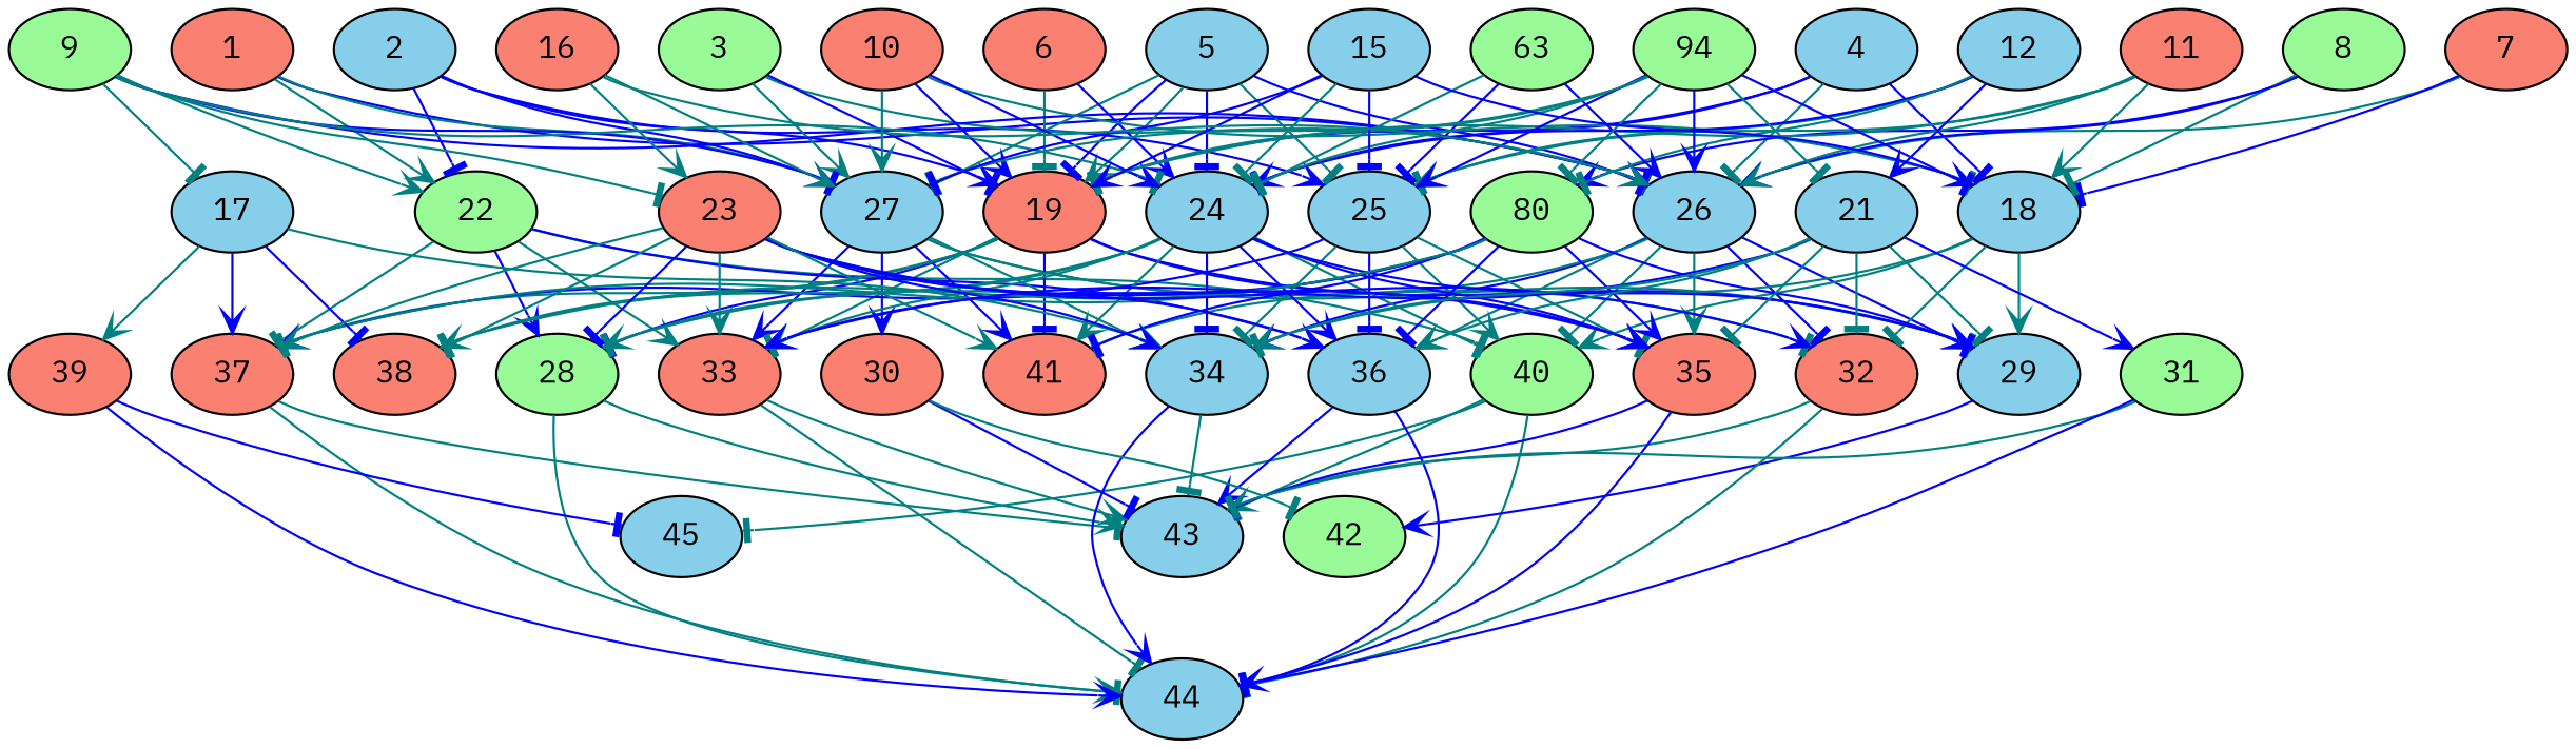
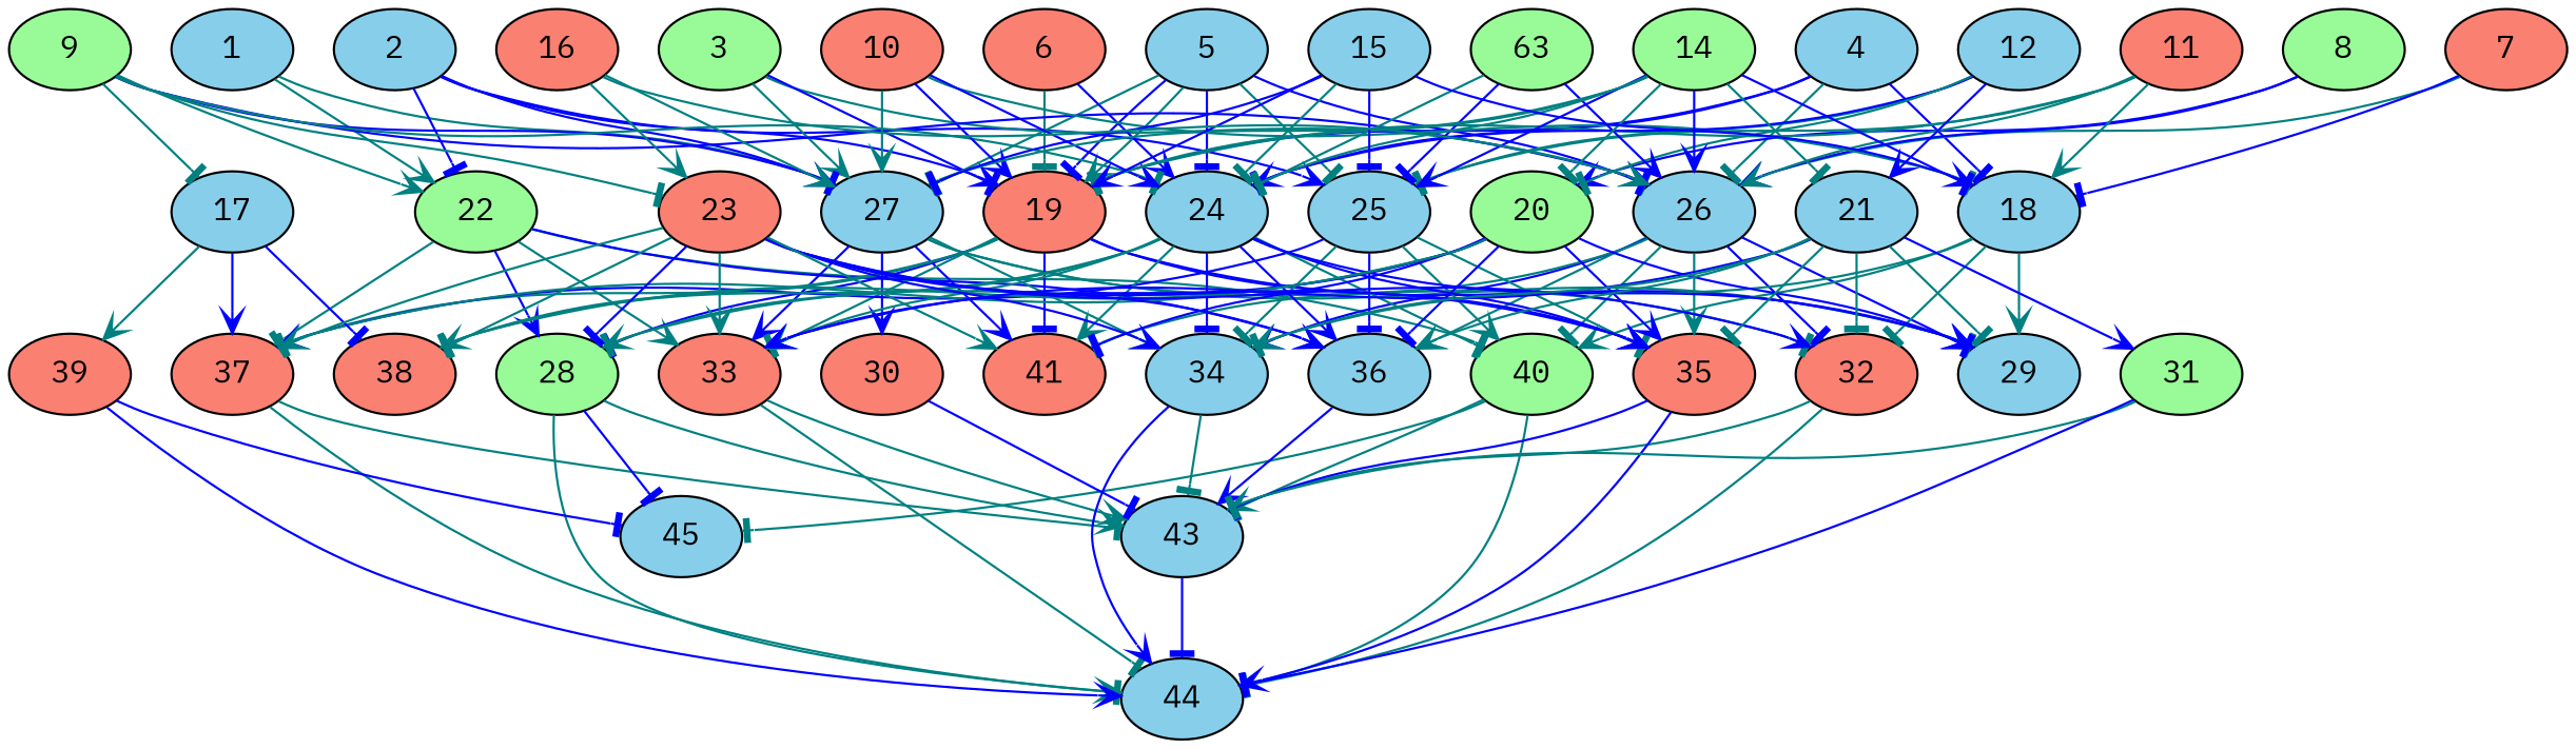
  digraph {
    fontname="IBM Plex Mono"
    node [alpha=0.09 fillcolor=skyblue fontname="IBM Plex Mono" style=filled]
    edge [arrowhead=tee color=teal fontname="IBM Plex Mono"]
-   1 [alpha=0.06 expect_size=42851328 fillcolor=salmon]
+   1 [alpha=0.06 expect_size=42851328]
    22 [alpha=0.18 expect_size=30874624 fillcolor=palegreen]
    26 [alpha=0.20 expect_size=14480384]
    27 [expect_size=13891584]
    37 [alpha=0.12 expect_size=7598080 fillcolor=salmon]
    40 [alpha=0.01 expect_size=8308736 fillcolor=palegreen]
    28 [alpha=0.05 expect_size=28413952 fillcolor=palegreen]
    33 [expect_size=31600640 fillcolor=salmon]
    36 [alpha=0.12 expect_size=7742464]
    34 [alpha=0.15 expect_size=8365056]
    29 [alpha=0.06 expect_size=49580032]
    32 [alpha=0.08 expect_size=35229696 fillcolor=salmon]
    35 [alpha=0.15 expect_size=33823744 fillcolor=salmon]
    41 [alpha=0.13 expect_size=31553536 fillcolor=salmon]
    30 [alpha=0.10 expect_size=16191488 fillcolor=salmon]
    43 [alpha=0.06 expect_size=6529024]
    44 [expect_size=26611712]
    45 [alpha=0.19 expect_size=14493696]
-   42 [alpha=0.15 expect_size=35487744 fillcolor=palegreen]
    2 [alpha=0.00 expect_size=5948416]
    19 [alpha=0.06 expect_size=37798912 fillcolor=salmon]
    25 [expect_size=23218176]
    38 [alpha=0.15 expect_size=29899776 fillcolor=salmon]
    3 [alpha=0.11 expect_size=41352192 fillcolor=palegreen]
    4 [alpha=0.08 expect_size=26358784]
    18 [expect_size=13435904]
    24 [alpha=0.11 expect_size=31755264]
    5 [alpha=0.02 expect_size=46564352]
    6 [alpha=0.07 expect_size=35534848 fillcolor=salmon]
    7 [alpha=0.00 expect_size=48936960 fillcolor=salmon]
    8 [alpha=0.10 expect_size=19049472 fillcolor=palegreen]
-   20 [alpha=0.06 expect_size=35123200 fillcolor=palegreen label=80]
+   20 [alpha=0.06 expect_size=35123200 fillcolor=palegreen]
    9 [alpha=0.19 expect_size=19033088 fillcolor=palegreen]
    17 [alpha=0.06 expect_size=12436480]
    23 [alpha=0.10 expect_size=26543104 fillcolor=salmon]
    39 [alpha=0.12 expect_size=41268224 fillcolor=salmon]
    10 [expect_size=11402240 fillcolor=salmon]
    11 [expect_size=24098816 fillcolor=salmon]
    12 [alpha=0.18 expect_size=38848512]
    21 [alpha=0.02 expect_size=9630720]
    31 [alpha=0.02 expect_size=30328832 fillcolor=palegreen]
    n42 [alpha=0.02 expect_size=39988224 fillcolor=palegreen label=63]
-   14 [alpha=0.16 expect_size=18373632 fillcolor=palegreen label=94]
+   14 [alpha=0.16 expect_size=18373632 fillcolor=palegreen]
    15 [alpha=0.16 expect_size=38406144]
    16 [alpha=0.20 expect_size=43420672 fillcolor=salmon]
    1 -> 22 [arrowhead=vee]
-   1 -> 26 [color=blue]
    1 -> 27
    22 -> 37
    22 -> 40
    22 -> 28 [arrowhead=vee color=blue]
    22 -> 33 [arrowhead=vee]
    22 -> 36 [arrowhead=vee color=blue]
    26 -> 40
    26 -> 36 [arrowhead=vee]
    26 -> 34 [arrowhead=vee color=blue]
    26 -> 29 [arrowhead=vee color=blue]
    26 -> 32 [color=blue]
    26 -> 35 [arrowhead=vee]
    26 -> 41
    27 -> 33 [arrowhead=vee color=blue]
    27 -> 34 [arrowhead=vee]
    27 -> 29
    27 -> 32
    27 -> 41 [arrowhead=vee color=blue]
    27 -> 30 [arrowhead=vee color=blue]
    37 -> 43
    37 -> 44
    40 -> 43
    40 -> 44
    40 -> 45
    28 -> 43 [arrowhead=vee]
    28 -> 44 [arrowhead=vee]
+   28 -> 45 [color=blue]
    33 -> 43 [arrowhead=vee]
    33 -> 44
    36 -> 43 [arrowhead=vee color=blue]
-   36 -> 44 [color=blue]
+   43 -> 44 [color=blue]
    34 -> 43
    34 -> 44 [arrowhead=vee color=blue]
-   29 -> 42 [arrowhead=vee color=blue]
    32 -> 43 [arrowhead=vee]
    32 -> 44
    35 -> 43 [color=blue]
    35 -> 44 [arrowhead=vee color=blue]
    30 -> 43 [color=blue]
-   30 -> 42
    2 -> 22 [color=blue]
    2 -> 27 [arrowhead=vee color=blue]
    2 -> 19 [arrowhead=vee color=blue]
    2 -> 25 [arrowhead=vee color=blue]
    19 -> 37
    19 -> 28 [color=blue]
    19 -> 33 [arrowhead=vee]
    19 -> 29 [arrowhead=vee color=blue]
    19 -> 35 [arrowhead=vee color=blue]
    19 -> 41 [color=blue]
    19 -> 38 [arrowhead=vee]
    25 -> 37 [arrowhead=vee color=blue]
    25 -> 40 [arrowhead=vee]
    25 -> 36 [color=blue]
    25 -> 34
    25 -> 35
    3 -> 26
    3 -> 27 [arrowhead=vee]
    3 -> 19 [color=blue]
    4 -> 26
    4 -> 19 [color=blue]
    4 -> 18 [color=blue]
    4 -> 24 [arrowhead=vee color=blue]
    18 -> 40 [arrowhead=vee]
    18 -> 34
    18 -> 29 [arrowhead=vee]
    18 -> 32
    24 -> 40
    24 -> 28 [arrowhead=vee]
    24 -> 33
    24 -> 36 [arrowhead=vee color=blue]
    24 -> 34 [color=blue]
    24 -> 29 [arrowhead=vee color=blue]
    24 -> 35 [arrowhead=vee color=blue]
    24 -> 41 [arrowhead=vee]
    24 -> 38
    5 -> 26 [color=blue]
    5 -> 27
    5 -> 19 [color=blue]
    5 -> 19 [arrowhead=vee]
    5 -> 25
    5 -> 24 [color=blue]
    6 -> 19
    6 -> 24 [arrowhead=vee color=blue]
    7 -> 26 [arrowhead=vee]
    7 -> 18 [color=blue]
    8 -> 26 [arrowhead=vee color=blue]
-   8 -> 18
    8 -> 20 [arrowhead=vee color=blue]
    20 -> 37
    20 -> 28
    20 -> 33 [arrowhead=vee color=blue]
    20 -> 36 [color=blue]
    20 -> 29 [color=blue]
    20 -> 35 [arrowhead=vee color=blue]
    20 -> 41 [color=blue]
    20 -> 38
    9 -> 22 [arrowhead=vee]
    9 -> 26 [arrowhead=vee color=blue]
    9 -> 27 [color=blue]
    9 -> 24
    9 -> 17
    9 -> 23
    17 -> 37 [arrowhead=vee color=blue]
-   17 -> 34 [arrowhead=vee]
    17 -> 38 [color=blue]
    17 -> 39 [arrowhead=vee]
    23 -> 37 [arrowhead=vee]
    23 -> 28 [color=blue]
    23 -> 33 [arrowhead=vee]
    23 -> 36 [arrowhead=vee color=blue]
    23 -> 34 [arrowhead=vee color=blue]
    23 -> 32 [arrowhead=vee color=blue]
    23 -> 35 [arrowhead=vee color=blue]
    23 -> 41 [arrowhead=vee]
    23 -> 38
    39 -> 44 [arrowhead=vee color=blue]
    39 -> 45 [color=blue]
    10 -> 27 [arrowhead=vee]
    10 -> 19 [arrowhead=vee color=blue]
    10 -> 18
    10 -> 24 [arrowhead=vee color=blue]
    11 -> 26 [arrowhead=vee]
    11 -> 19
    11 -> 25
    11 -> 18 [arrowhead=vee]
-   12 -> 25 [arrowhead=vee]
+   12 -> 25
    12 -> 24 [color=blue]
    12 -> 20
    12 -> 21 [arrowhead=vee color=blue]
    21 -> 33 [arrowhead=vee color=blue]
    21 -> 36 [arrowhead=vee]
    21 -> 34 [arrowhead=vee]
    21 -> 29
    21 -> 32
    21 -> 35
    21 -> 31 [arrowhead=vee color=blue]
    31 -> 43
    31 -> 44 [color=blue]
    n42 -> 26 [arrowhead=vee color=blue]
    n42 -> 25 [color=blue]
    n42 -> 24
    14 -> 26 [arrowhead=vee color=blue]
    14 -> 27
    14 -> 19
    14 -> 25 [arrowhead=vee color=blue]
    14 -> 18 [color=blue]
    14 -> 24
    14 -> 20
    14 -> 21
    15 -> 27 [color=blue]
    15 -> 19 [arrowhead=vee color=blue]
    15 -> 25 [color=blue]
    15 -> 18 [arrowhead=vee color=blue]
    15 -> 24
    16 -> 26 [arrowhead=vee]
    16 -> 27 [arrowhead=vee]
    16 -> 23 [arrowhead=vee]
  }
